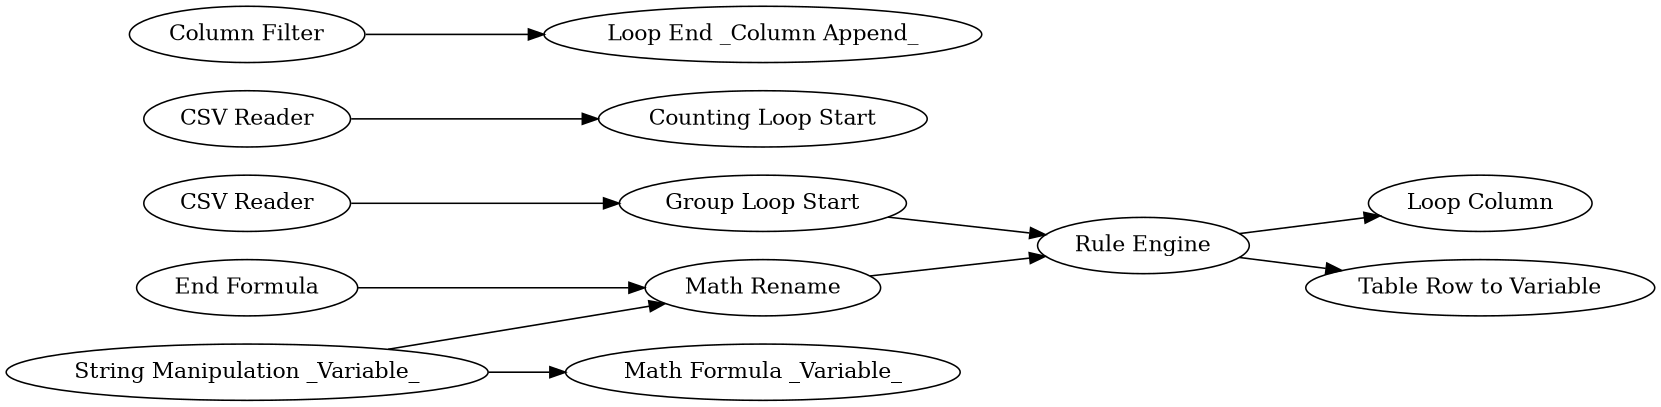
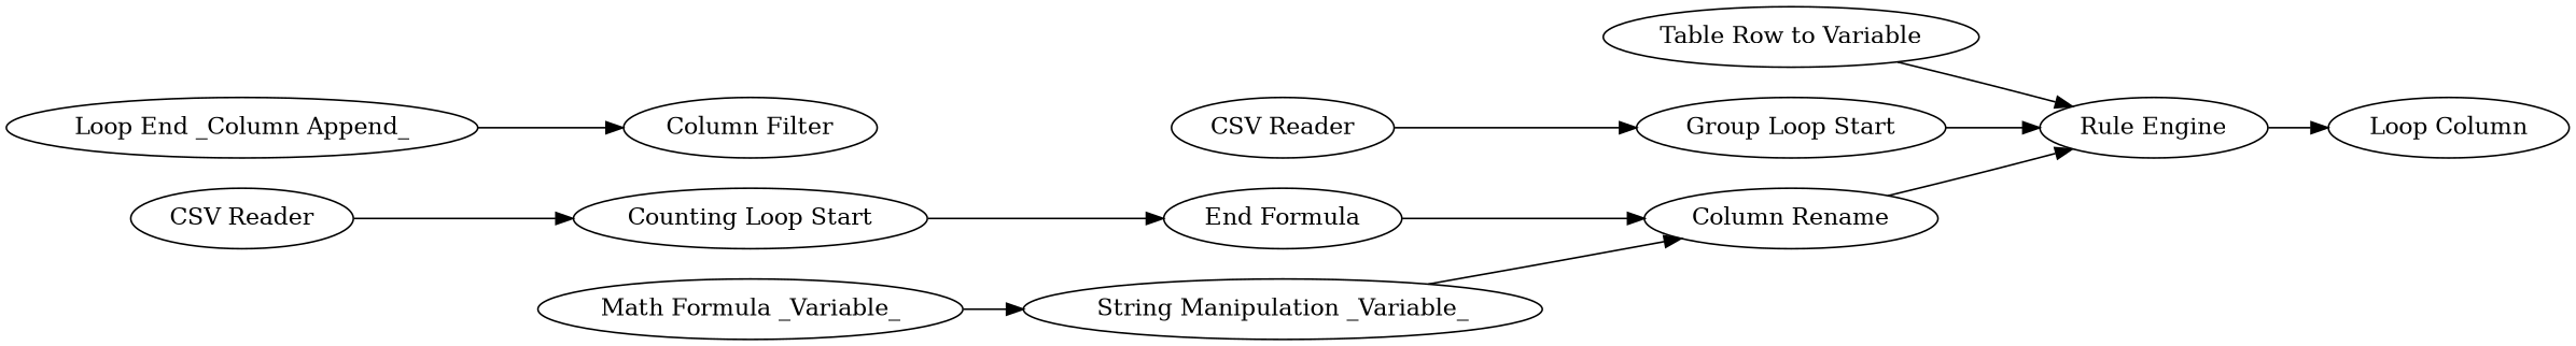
  digraph {
    rankdir=LR
    n1 [label="Rule Engine"]
    n2 [label="Loop Column"]
    n3 [label="Table Row to Variable"]
    n4 [label="Group Loop Start"]
    n5 [label="CSV Reader"]
    n6 [label="Counting Loop Start"]
    n7 [label="End Formula"]
-   n8 [label="Math Rename"]
+   n8 [label="Column Rename"]
    n9 [label="Math Formula _Variable_"]
    n10 [label="String Manipulation _Variable_"]
    n11 [label="Column Filter"]
    n12 [label="Loop End _Column Append_"]
    n13 [label="CSV Reader"]
    n1 -> n2
-   n1 -> n3
+   n3 -> n1
    n4 -> n1
    n5 -> n6
+   n6 -> n7
    n7 -> n8
    n8 -> n1
-   n10 -> n9
+   n9 -> n10
    n10 -> n8
-   n11 -> n12
+   n12 -> n11
    n13 -> n4
  }
